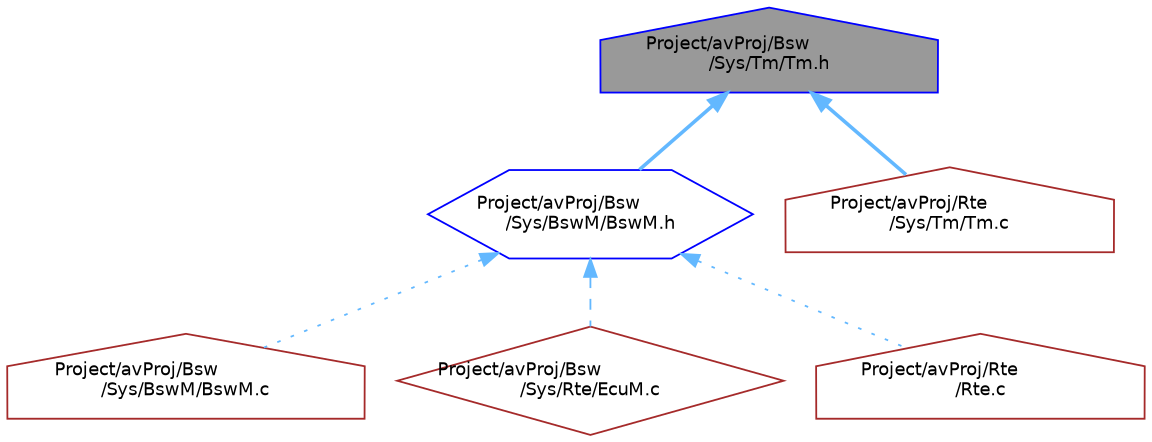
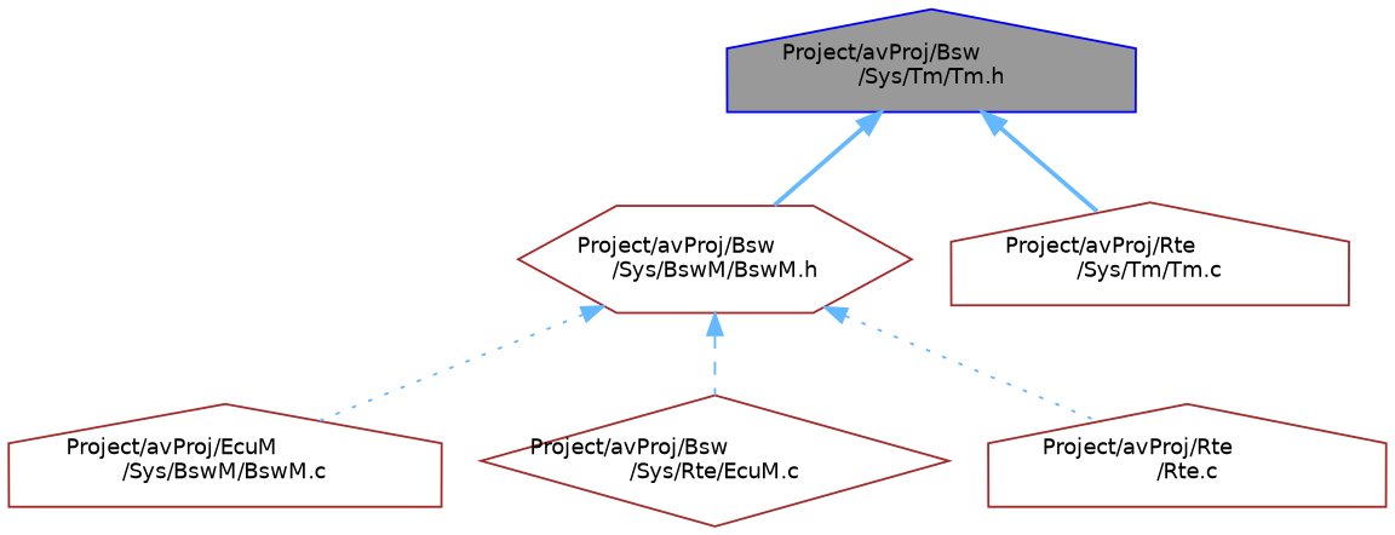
  digraph {
    node [color=brown fillcolor=white fontname=Helvetica fontsize=10 shape=house style=filled]
    edge [color=steelblue1 dir=back fontname=Helvetica fontsize=10 labelfontname=Helvetica labelfontsize=10 style=bold]
    n1 [color=blue fillcolor=grey60 fontcolor=black height=0.2 label="Project/avProj/Bsw\l/Sys/Tm/Tm.h" width=0.4]
-   n2 [color=blue height=0.2 label="Project/avProj/Bsw\l/Sys/BswM/BswM.h" shape=hexagon width=0.4]
+   n2 [height=0.2 label="Project/avProj/Bsw\l/Sys/BswM/BswM.h" shape=hexagon width=0.4]
    n3 [height=0.2 label="Project/avProj/Rte\l/Sys/Tm/Tm.c" width=0.4]
-   n4 [height=0.2 label="Project/avProj/Bsw\l/Sys/BswM/BswM.c" width=0.4]
+   n4 [height=0.2 label="Project/avProj/EcuM\l/Sys/BswM/BswM.c" width=0.4]
    n5 [height=0.2 label="Project/avProj/Bsw\l/Sys/Rte/EcuM.c" shape=diamond width=0.4]
    n6 [height=0.2 label="Project/avProj/Rte\l/Rte.c" width=0.4]
    n1 -> n2
    n1 -> n3
    n2 -> n4 [style=dotted]
    n2 -> n5 [style=dashed]
    n2 -> n6 [style=dotted]
  }
